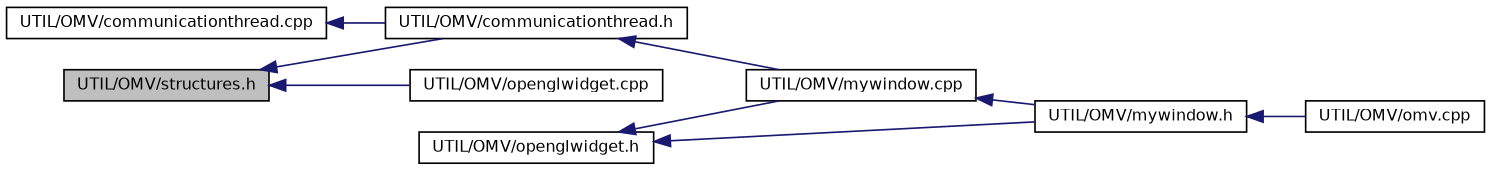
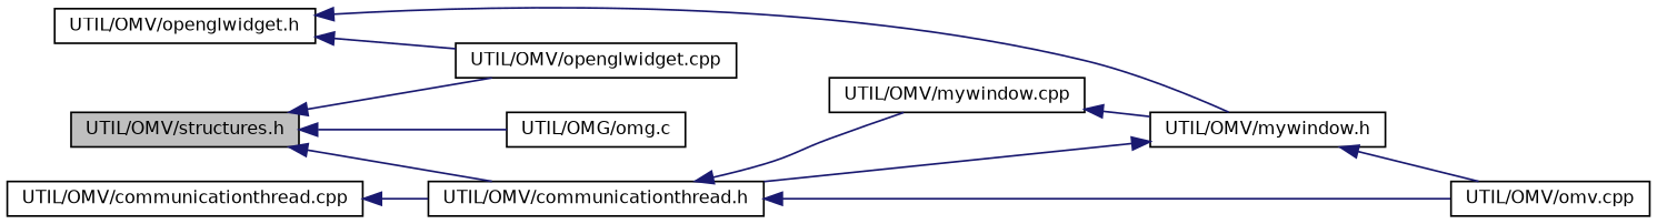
  digraph {
    rankdir=LR
    node [color=black fillcolor=white fontname=Helvetica fontsize=10 shape=record style=filled]
    edge [color=midnightblue dir=back fontname=Helvetica fontsize=10 labelfontname=Helvetica labelfontsize=10 style=solid]
    n1 [fillcolor=grey75 fontcolor=black height=0.2 label="UTIL/OMV/structures.h" width=0.4]
+   n2 [height=0.2 label="UTIL/OMG/omg.c" width=0.4]
    n3 [height=0.2 label="UTIL/OMV/communicationthread.h" width=0.4]
    n4 [height=0.2 label="UTIL/OMV/openglwidget.cpp" width=0.4]
    n5 [height=0.2 label="UTIL/OMV/mywindow.cpp" width=0.4]
    n6 [height=0.2 label="UTIL/OMV/omv.cpp" width=0.4]
    n7 [height=0.2 label="UTIL/OMV/openglwidget.h" width=0.4]
    n8 [height=0.2 label="UTIL/OMV/mywindow.h" width=0.4]
    n9 [height=0.2 label="UTIL/OMV/communicationthread.cpp" width=0.4]
+   n1 -> n2
    n1 -> n3
    n1 -> n4
    n3 -> n5
+   n3 -> n6
    n5 -> n8
-   n7 -> n5
+   n7 -> n4
    n7 -> n8
+   n8 -> n3
    n8 -> n6
    n9 -> n3
  }
